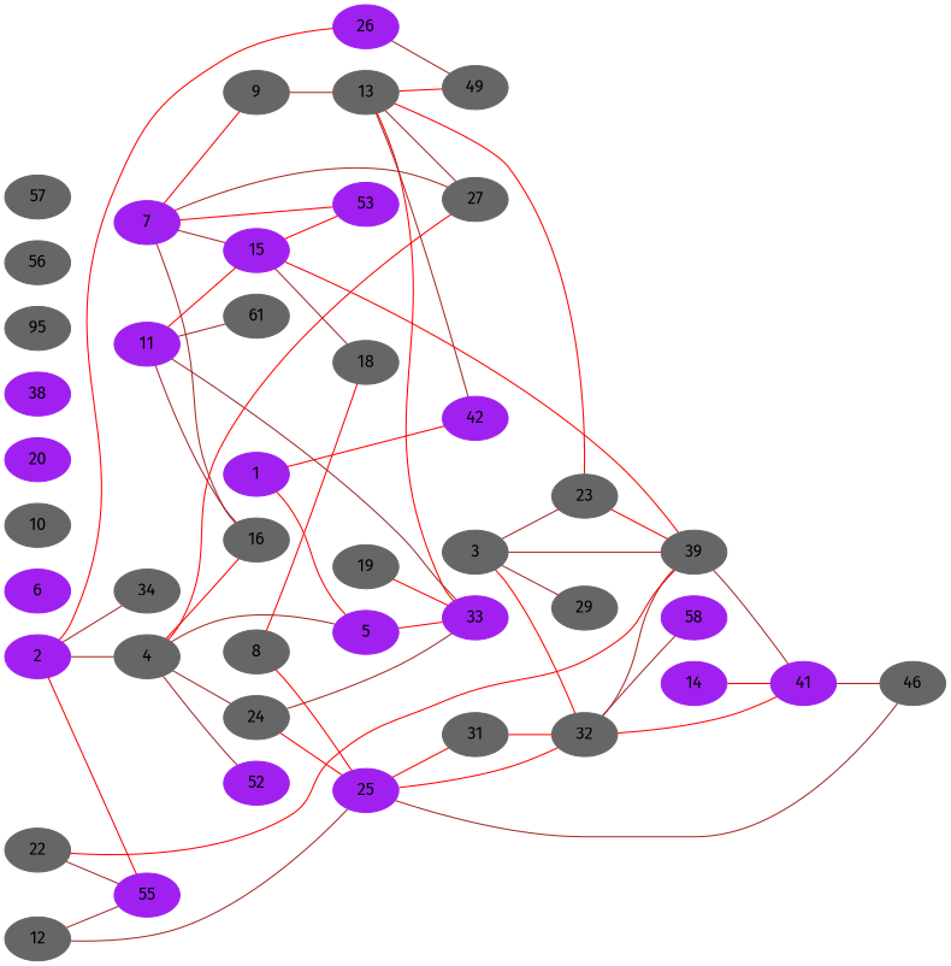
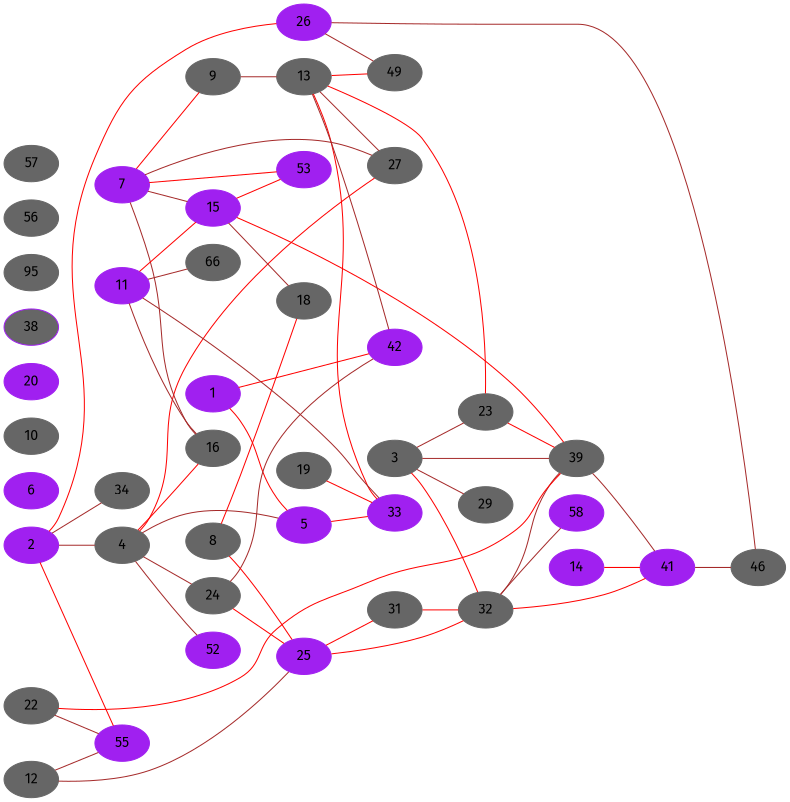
  graph {
    fontname="Fira Sans"
    rankdir=LR
    node [color=gray40 fontname="Fira Sans" style=filled]
    edge [color=brown fontname="Fira Sans"]
    5 [color=purple super="+36"]
    33 [color=purple super="+54"]
    1 [color=purple]
    42 [color=purple]
    2 [color=purple super="+40"]
    4 [super="+62"]
    26 [color=purple super="+64"]
    34 [super="+50"]
    55 [color=purple]
    16 [super="+37"]
    24
    27
    52 [color=purple]
    49
    46
    3 [super="+60"]
    23
    29
    32 [super="+48"]
    39 [super="+47"]
    41 [color=purple super="+63"]
    58 [color=purple]
    25 [color=purple super="+35"]
    6 [color=purple]
    7 [color=purple super="+51"]
    9
    15 [color=purple super="+44"]
    53 [color=purple]
    13 [super="+30"]
    18
    8 [super="+28"]
    31
    10
    11 [color=purple super="+17"]
-   61
+   61 [label=66]
    12
    14 [color=purple super="+21"]
    19
    20 [color=purple super="+43"]
    22 [super="+59"]
-   38 [color=purple]
+   38 [color=purple fillcolor=gray40]
    n42 [label=95]
    56
    57
    5 -- 33 [color=red]
    1 -- 5 [color=red]
    1 -- 42 [color=red]
    2 -- 4
    2 -- 26 [color=red]
    2 -- 34
    2 -- 55 [color=red weight=2]
    4 -- 5
    4 -- 16 [color=red]
    4 -- 24
    4 -- 27 [color=red]
    4 -- 52
    26 -- 49
-   25 -- 46
-   24 -- 33
+   26 -- 46
+   24 -- 42
    24 -- 25 [color=red]
    3 -- 23
    3 -- 29
    3 -- 32 [color=red]
    3 -- 39
    23 -- 39 [color=red]
    32 -- 39
    32 -- 41 [color=red]
    32 -- 58
    39 -- 41
    41 -- 46
    25 -- 32 [color=red]
    25 -- 31 [color=red]
    7 -- 16
    7 -- 27
    7 -- 9 [color=red]
    7 -- 15 [weight=2]
    7 -- 53 [color=red]
    9 -- 13
    15 -- 39 [color=red]
    15 -- 53 [color=red]
    15 -- 18
    13 -- 33 [color=red]
    13 -- 42
    13 -- 27
    13 -- 49 [color=red weight=2]
    13 -- 23 [color=red]
    8 -- 25 [color=red]
    8 -- 18 [color=red]
    31 -- 32 [color=red]
    11 -- 33
    11 -- 16
    11 -- 15 [color=red]
    11 -- 61
    12 -- 55
    12 -- 25
    14 -- 41 [color=red]
    19 -- 33 [color=red]
    22 -- 55
    22 -- 39 [color=red]
  }
